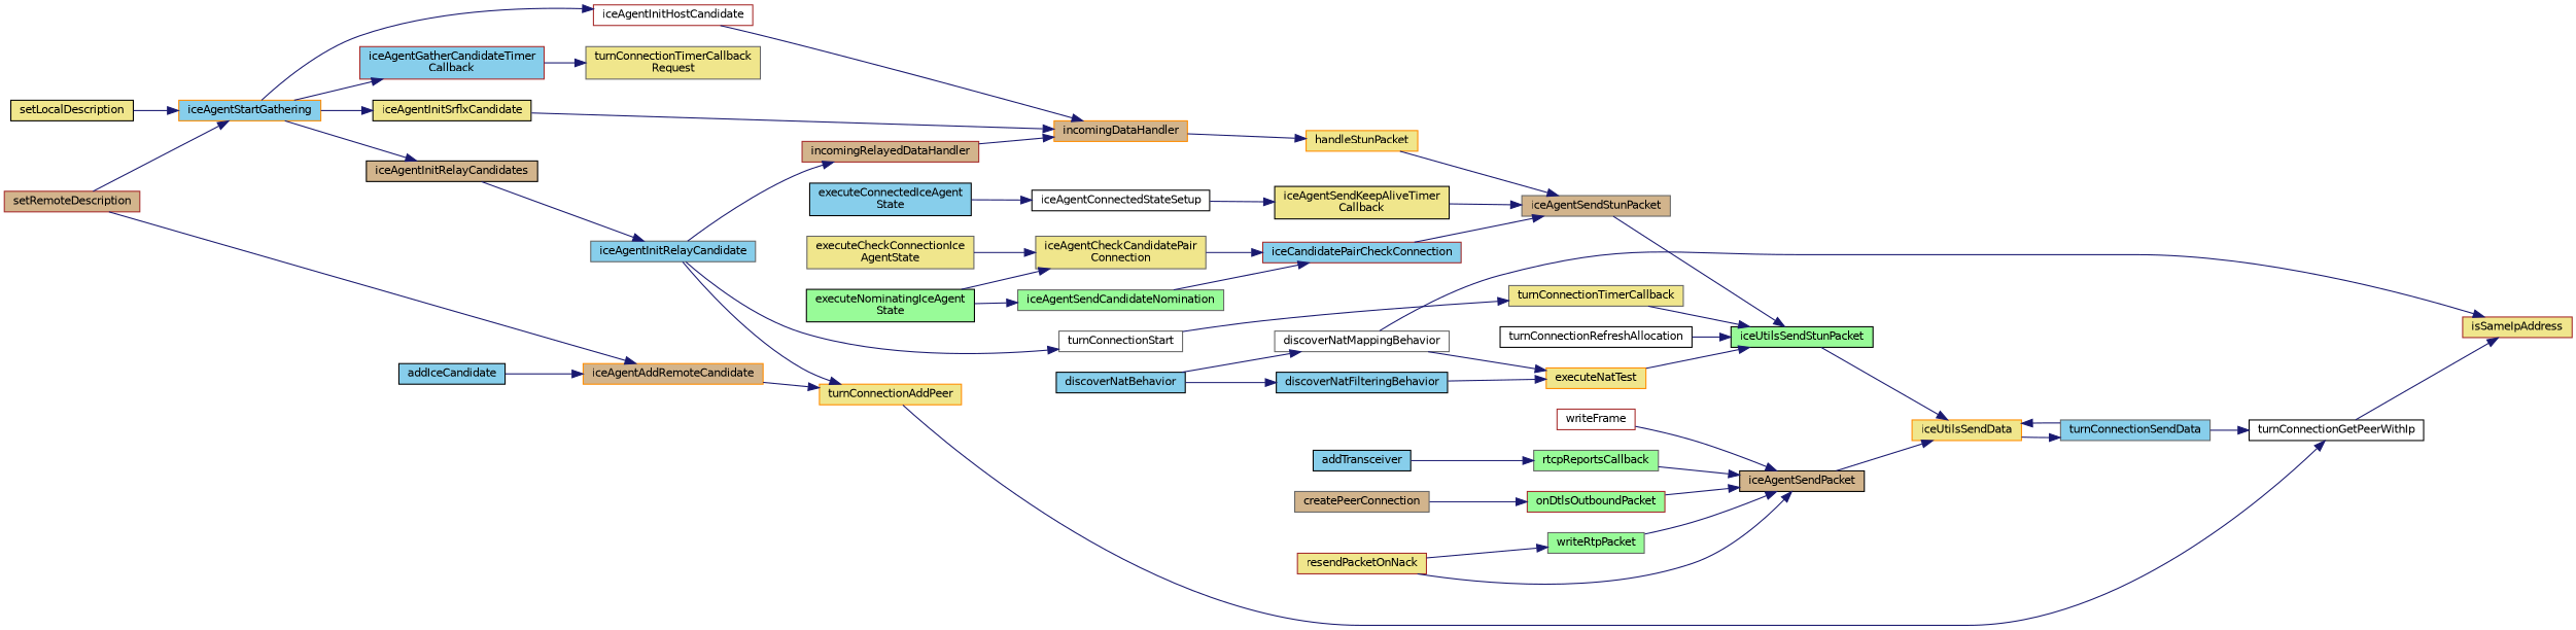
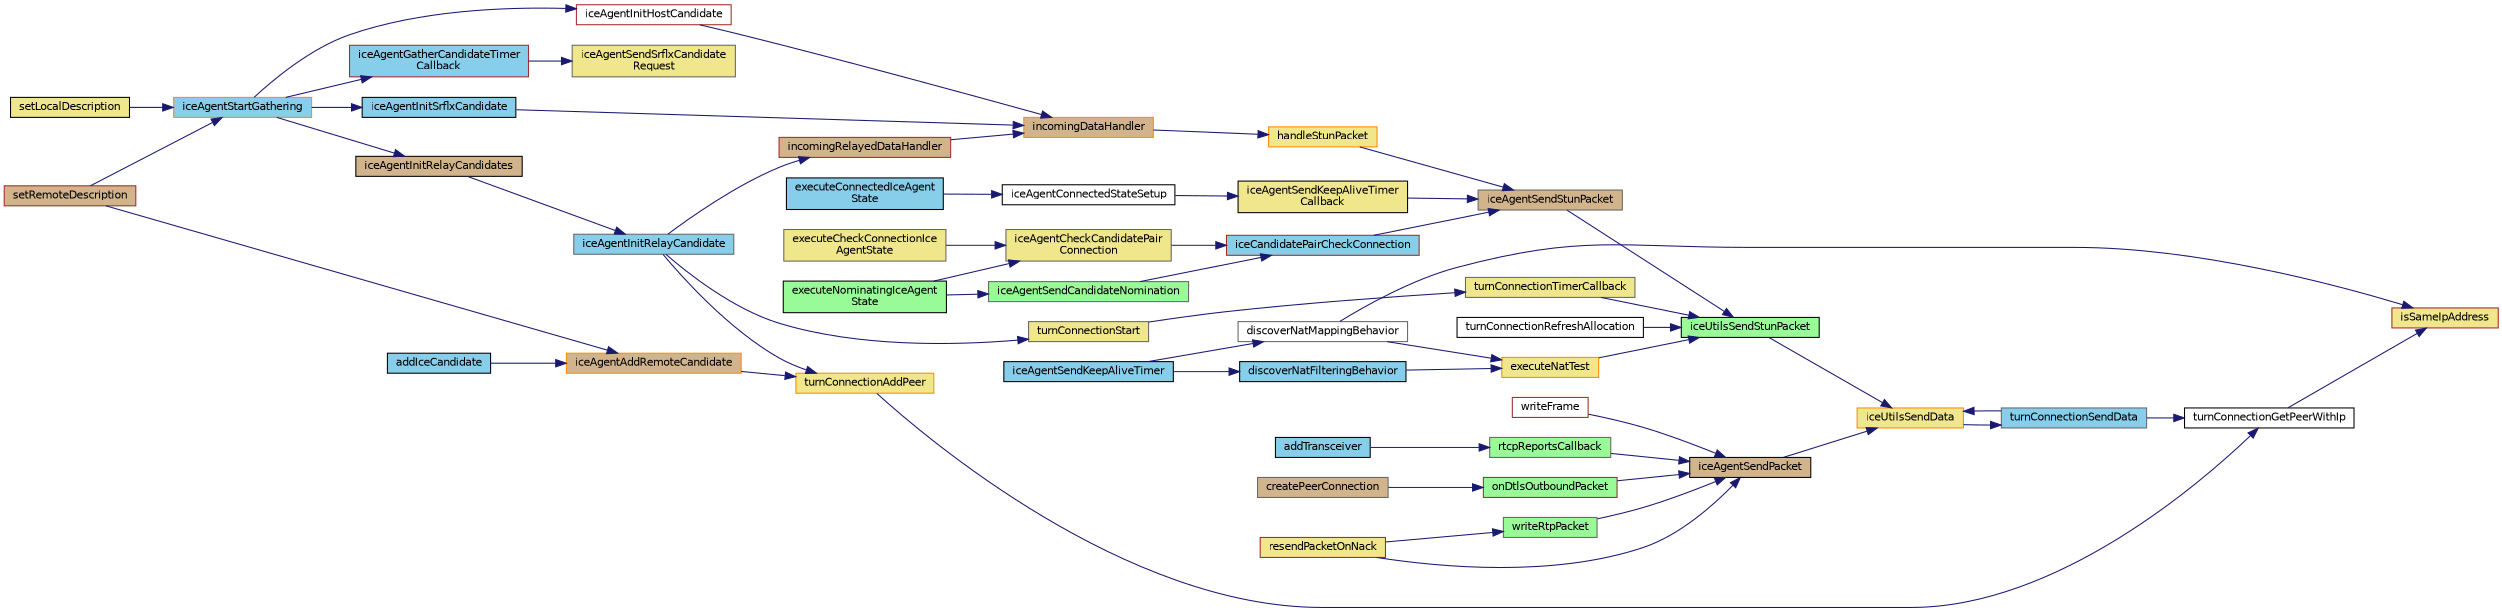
  digraph {
    rankdir=RL
    node [color=black fillcolor=khaki fontname=Helvetica fontsize=10 shape=record style=filled]
    edge [color=midnightblue dir=back fontname=Helvetica fontsize=10 labelfontname=Helvetica labelfontsize=10 style=solid]
    n1 [color=brown fontcolor=black height=0.2 label=isSameIpAddress width=0.4]
    n2 [color=gray40 fillcolor=white height=0.2 label=discoverNatMappingBehavior width=0.4]
    n3 [fillcolor=white height=0.2 label=turnConnectionGetPeerWithIp width=0.4]
-   n4 [fillcolor=skyblue height=0.2 label=discoverNatBehavior width=0.4]
+   n4 [fillcolor=skyblue height=0.2 label=iceAgentSendKeepAliveTimer width=0.4]
    n5 [color=darkorange height=0.2 label=handleStunPacket width=0.4]
    n6 [color=darkorange fillcolor=tan height=0.2 label=incomingDataHandler width=0.4]
    n7 [color=darkorange height=0.2 label=turnConnectionAddPeer width=0.4]
    n8 [color=gray40 fillcolor=skyblue height=0.2 label=turnConnectionSendData width=0.4]
    n9 [color=brown fillcolor=white height=0.2 label=iceAgentInitHostCandidate width=0.4]
-   n10 [height=0.2 label=iceAgentInitSrflxCandidate width=0.4]
+   n10 [fillcolor=skyblue height=0.2 label=iceAgentInitSrflxCandidate width=0.4]
    n11 [color=brown fillcolor=tan height=0.2 label=incomingRelayedDataHandler width=0.4]
    n12 [color=darkorange fillcolor=skyblue height=0.2 label=iceAgentStartGathering width=0.4]
    n13 [color=gray40 fillcolor=skyblue height=0.2 label=iceAgentInitRelayCandidate width=0.4]
    n14 [height=0.2 label=setLocalDescription width=0.4]
    n15 [color=brown fillcolor=tan height=0.2 label=setRemoteDescription width=0.4]
    n16 [fillcolor=tan height=0.2 label=iceAgentInitRelayCandidates width=0.4]
    n17 [color=darkorange fillcolor=tan height=0.2 label=iceAgentAddRemoteCandidate width=0.4]
    n18 [color=darkorange height=0.2 label=iceUtilsSendData width=0.4]
    n19 [fillcolor=skyblue height=0.2 label=addIceCandidate width=0.4]
    n20 [fillcolor=tan height=0.2 label=iceAgentSendPacket width=0.4]
    n21 [fillcolor=palegreen height=0.2 label=iceUtilsSendStunPacket width=0.4]
    n22 [color=brown fillcolor=palegreen height=0.2 label=onDtlsOutboundPacket width=0.4]
    n23 [color=brown height=0.2 label=resendPacketOnNack width=0.4]
    n24 [color=gray40 fillcolor=palegreen height=0.2 label=rtcpReportsCallback width=0.4]
    n25 [color=brown fillcolor=white height=0.2 label=writeFrame width=0.4]
    n26 [color=gray40 fillcolor=palegreen height=0.2 label=writeRtpPacket width=0.4]
    n27 [color=darkorange height=0.2 label=executeNatTest width=0.4]
    n28 [color=gray40 fillcolor=tan height=0.2 label=iceAgentSendStunPacket width=0.4]
    n29 [fillcolor=white height=0.2 label=turnConnectionRefreshAllocation width=0.4]
    n30 [color=gray40 height=0.2 label=turnConnectionTimerCallback width=0.4]
    n31 [color=gray40 fillcolor=tan height=0.2 label=createPeerConnection width=0.4]
    n32 [fillcolor=skyblue height=0.2 label=addTransceiver width=0.4]
    n33 [fillcolor=skyblue height=0.2 label=discoverNatFilteringBehavior width=0.4]
    n34 [height=0.2 label="iceAgentSendKeepAliveTimer\lCallback" width=0.4]
    n35 [color=brown fillcolor=skyblue height=0.2 label=iceCandidatePairCheckConnection width=0.4]
-   n36 [color=gray40 fillcolor=white height=0.2 label=turnConnectionStart width=0.4]
+   n36 [color=gray40 height=0.2 label=turnConnectionStart width=0.4]
    n37 [fillcolor=white height=0.2 label=iceAgentConnectedStateSetup width=0.4]
-   n38 [color=gray40 height=0.2 label="turnConnectionTimerCallback\lRequest" width=0.4]
+   n38 [color=gray40 height=0.2 label="iceAgentSendSrflxCandidate\lRequest" width=0.4]
    n39 [color=brown fillcolor=skyblue height=0.2 label="iceAgentGatherCandidateTimer\lCallback" width=0.4]
    n40 [color=gray40 height=0.2 label="iceAgentCheckCandidatePair\lConnection" width=0.4]
    n41 [color=gray40 fillcolor=palegreen height=0.2 label=iceAgentSendCandidateNomination width=0.4]
    n42 [fillcolor=skyblue height=0.2 label="executeConnectedIceAgent\lState" width=0.4]
    n43 [color=gray40 height=0.2 label="executeCheckConnectionIce\lAgentState" width=0.4]
    n44 [fillcolor=palegreen height=0.2 label="executeNominatingIceAgent\lState" width=0.4]
    n1 -> n2
    n1 -> n3
    n2 -> n4
    n3 -> n7
    n3 -> n8
    n5 -> n6
    n6 -> n9
    n6 -> n10
    n6 -> n11
    n7 -> n13
    n7 -> n17
    n8 -> n18
    n9 -> n12
    n10 -> n12
    n11 -> n13
    n12 -> n14
    n12 -> n15
    n13 -> n16
    n16 -> n12
    n17 -> n15
    n17 -> n19
    n18 -> n8
    n18 -> n20
    n18 -> n21
    n20 -> n22
    n20 -> n23
    n20 -> n24
    n20 -> n25
    n20 -> n26
    n21 -> n27
    n21 -> n28
    n21 -> n29
    n21 -> n30
    n22 -> n31
    n24 -> n32
    n26 -> n23
    n27 -> n2
    n27 -> n33
    n28 -> n5
    n28 -> n34
    n28 -> n35
    n30 -> n36
    n33 -> n4
    n34 -> n37
    n35 -> n40
    n35 -> n41
    n36 -> n13
    n37 -> n42
    n38 -> n39
    n39 -> n12
    n40 -> n43
    n40 -> n44
    n41 -> n44
  }
